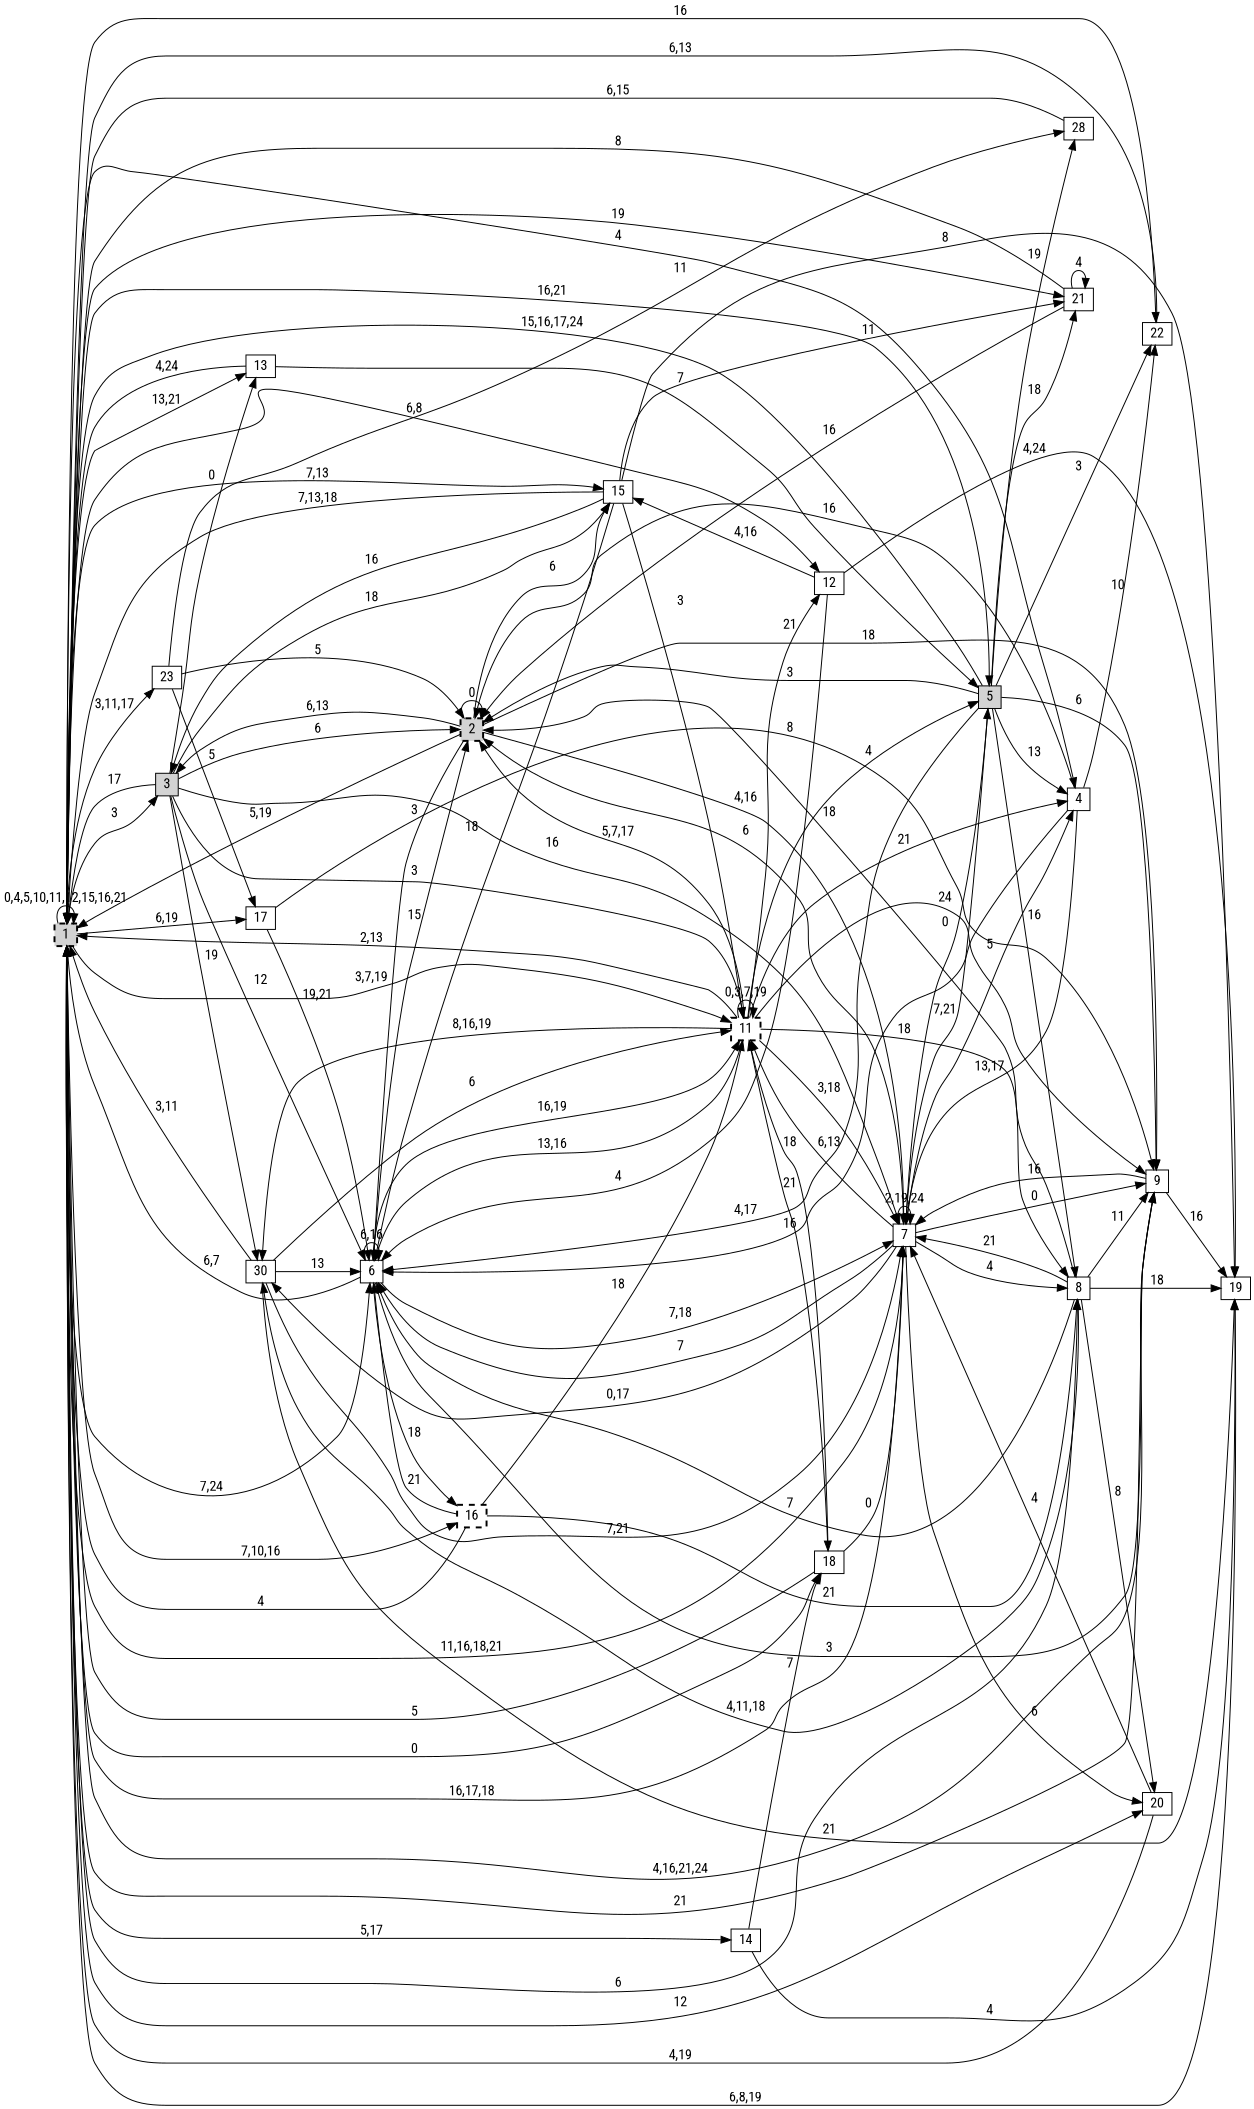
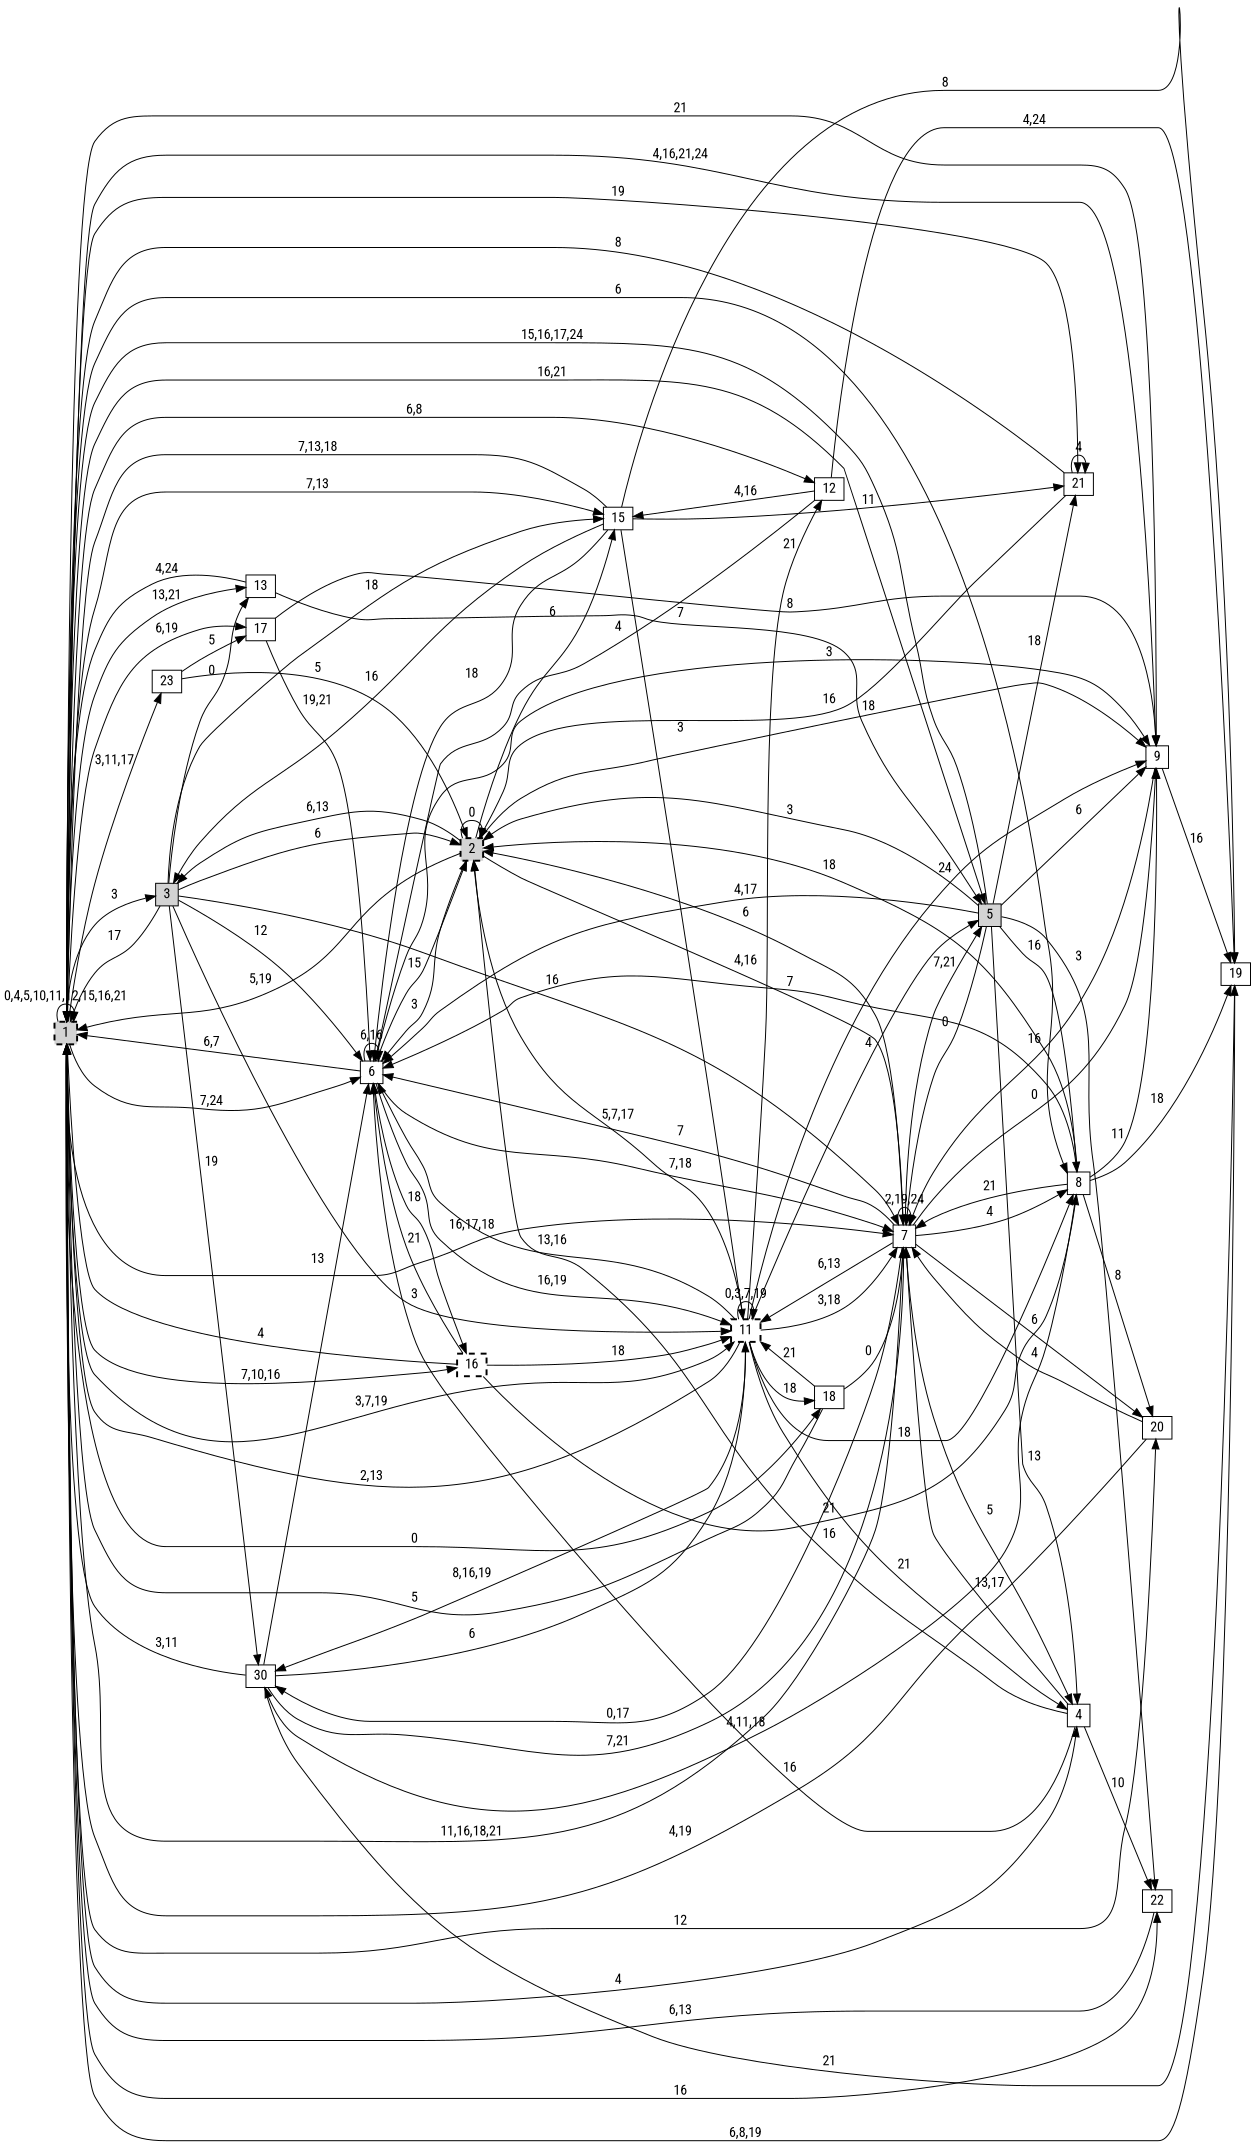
  digraph {
    fontname="Roboto Condensed"
    rankdir=LR
    node [fontname="Roboto Condensed" shape=box]
    edge [fontname="Roboto Condensed"]
    n1 [height=0.1 label=1 style="filled,bold,dashed" width=0.1]
    n2 [height=0.1 label=3 style=filled width=0.1]
    n3 [height=0.1 label=4 width=0.1]
    n4 [height=0.1 label=5 style=filled width=0.1]
    n5 [height=0.1 label=6 width=0.1]
    n6 [height=0.1 label=7 width=0.1]
    n7 [height=0.1 label=8 width=0.1]
    n8 [height=0.1 label=9 width=0.1]
    n9 [height=0.1 label=11 style="bold,dashed" width=0.1]
    n10 [height=0.1 label=12 width=0.1]
    n11 [height=0.1 label=13 width=0.1]
-   n12 [height=0.1 label=14 width=0.1]
    n13 [height=0.1 label=15 width=0.1]
    n14 [height=0.1 label=16 style="bold,dashed" width=0.1]
    n15 [height=0.1 label=17 width=0.1]
    n16 [height=0.1 label=18 width=0.1]
    n17 [height=0.1 label=20 width=0.1]
    n18 [height=0.1 label=21 width=0.1]
    n19 [height=0.1 label=22 width=0.1]
    n20 [height=0.1 label=23 width=0.1]
    n21 [height=0.1 label=2 style="filled,bold,dashed" width=0.1]
    n22 [height=0.1 label=30 width=0.1]
-   n23 [height=0.1 label=28 width=0.1]
    n24 [height=0.1 label=19 width=0.1]
    n1 -> n1 [label="0,4,5,10,11,12,15,16,21"]
    n1 -> n2 [label=3]
    n1 -> n3 [label=4]
    n1 -> n4 [label="16,21"]
    n1 -> n5 [label="7,24"]
    n1 -> n6 [label="16,17,18"]
    n1 -> n7 [label=6]
    n1 -> n8 [label=21]
    n1 -> n9 [label="3,7,19"]
    n1 -> n10 [label="6,8"]
    n1 -> n11 [label="13,21"]
-   n1 -> n12 [label="5,17"]
    n1 -> n13 [label="7,13"]
    n1 -> n14 [label="7,10,16"]
    n1 -> n15 [label="6,19"]
    n1 -> n16 [label=0]
    n1 -> n17 [label=12]
    n1 -> n18 [label=19]
    n1 -> n19 [label=16]
    n1 -> n20 [label="3,11,17"]
    n2 -> n1 [label=17]
    n2 -> n5 [label=12]
    n2 -> n6 [label=16]
    n2 -> n9 [label=3]
    n2 -> n11 [label=0]
    n2 -> n13 [label=18]
    n2 -> n21 [label=6]
    n2 -> n22 [label=19]
    n3 -> n5 [label=16]
    n3 -> n6 [label="13,17"]
    n3 -> n19 [label=10]
    n3 -> n21 [label=16]
    n4 -> n1 [label="15,16,17,24"]
    n4 -> n3 [label=13]
    n4 -> n5 [label="4,17"]
    n4 -> n6 [label=0]
    n4 -> n7 [label=16]
    n4 -> n8 [label=6]
    n4 -> n18 [label=18]
    n4 -> n19 [label=3]
    n4 -> n21 [label=3]
-   n4 -> n23 [label=19]
    n5 -> n1 [label="6,7"]
    n5 -> n5 [label="6,16"]
    n5 -> n6 [label="7,18"]
    n5 -> n8 [label=3]
    n5 -> n9 [label="16,19"]
    n5 -> n14 [label=18]
    n5 -> n21 [label=15]
    n6 -> n1 [label="11,16,18,21"]
    n6 -> n3 [label=5]
    n6 -> n4 [label="7,21"]
    n6 -> n5 [label=7]
    n6 -> n6 [label="2,19,24"]
    n6 -> n7 [label=4]
    n6 -> n8 [label=0]
    n6 -> n9 [label="6,13"]
    n6 -> n17 [label=6]
    n6 -> n21 [label=6]
    n6 -> n22 [label="0,17"]
    n7 -> n5 [label=7]
    n7 -> n6 [label=21]
    n7 -> n8 [label=11]
    n7 -> n17 [label=8]
    n7 -> n21 [label=18]
    n7 -> n22 [label="4,11,18"]
    n7 -> n24 [label=18]
    n8 -> n1 [label="4,16,21,24"]
    n8 -> n6 [label=16]
    n8 -> n24 [label=16]
    n9 -> n1 [label="2,13"]
    n9 -> n3 [label=21]
    n9 -> n4 [label=4]
    n9 -> n5 [label="13,16"]
    n9 -> n6 [label="3,18"]
    n9 -> n7 [label=18]
    n9 -> n8 [label=24]
    n9 -> n9 [label="0,3,7,19"]
    n9 -> n10 [label=21]
    n9 -> n16 [label=18]
    n9 -> n21 [label="5,7,17"]
    n9 -> n22 [label="8,16,19"]
    n10 -> n5 [label=4]
    n10 -> n13 [label="4,16"]
    n10 -> n24 [label="4,24"]
    n11 -> n1 [label="4,24"]
    n11 -> n4 [label=7]
-   n12 -> n16 [label=7]
-   n12 -> n24 [label=4]
    n13 -> n1 [label="7,13,18"]
    n13 -> n2 [label=16]
    n13 -> n5 [label=18]
    n13 -> n9 [label=3]
    n13 -> n18 [label=11]
    n13 -> n24 [label=8]
    n14 -> n1 [label=4]
    n14 -> n5 [label=21]
    n14 -> n7 [label=21]
    n14 -> n9 [label=18]
    n15 -> n5 [label="19,21"]
    n15 -> n8 [label=8]
    n16 -> n1 [label=5]
    n16 -> n6 [label=0]
    n16 -> n9 [label=21]
    n17 -> n1 [label="4,19"]
    n17 -> n6 [label=4]
    n18 -> n1 [label=8]
    n18 -> n18 [label=4]
    n18 -> n21 [label=16]
    n19 -> n1 [label="6,13"]
    n20 -> n15 [label=5]
    n20 -> n21 [label=5]
-   n20 -> n23 [label=11]
    n21 -> n1 [label="5,19"]
    n21 -> n2 [label="6,13"]
    n21 -> n5 [label=3]
    n21 -> n6 [label="4,16"]
    n21 -> n8 [label=18]
    n21 -> n13 [label=6]
    n21 -> n21 [label=0]
    n22 -> n1 [label="3,11"]
    n22 -> n5 [label=13]
    n22 -> n6 [label="7,21"]
    n22 -> n9 [label=6]
    n22 -> n24 [label=21]
-   n23 -> n1 [label="6,15"]
    n24 -> n1 [label="6,8,19"]
  }
